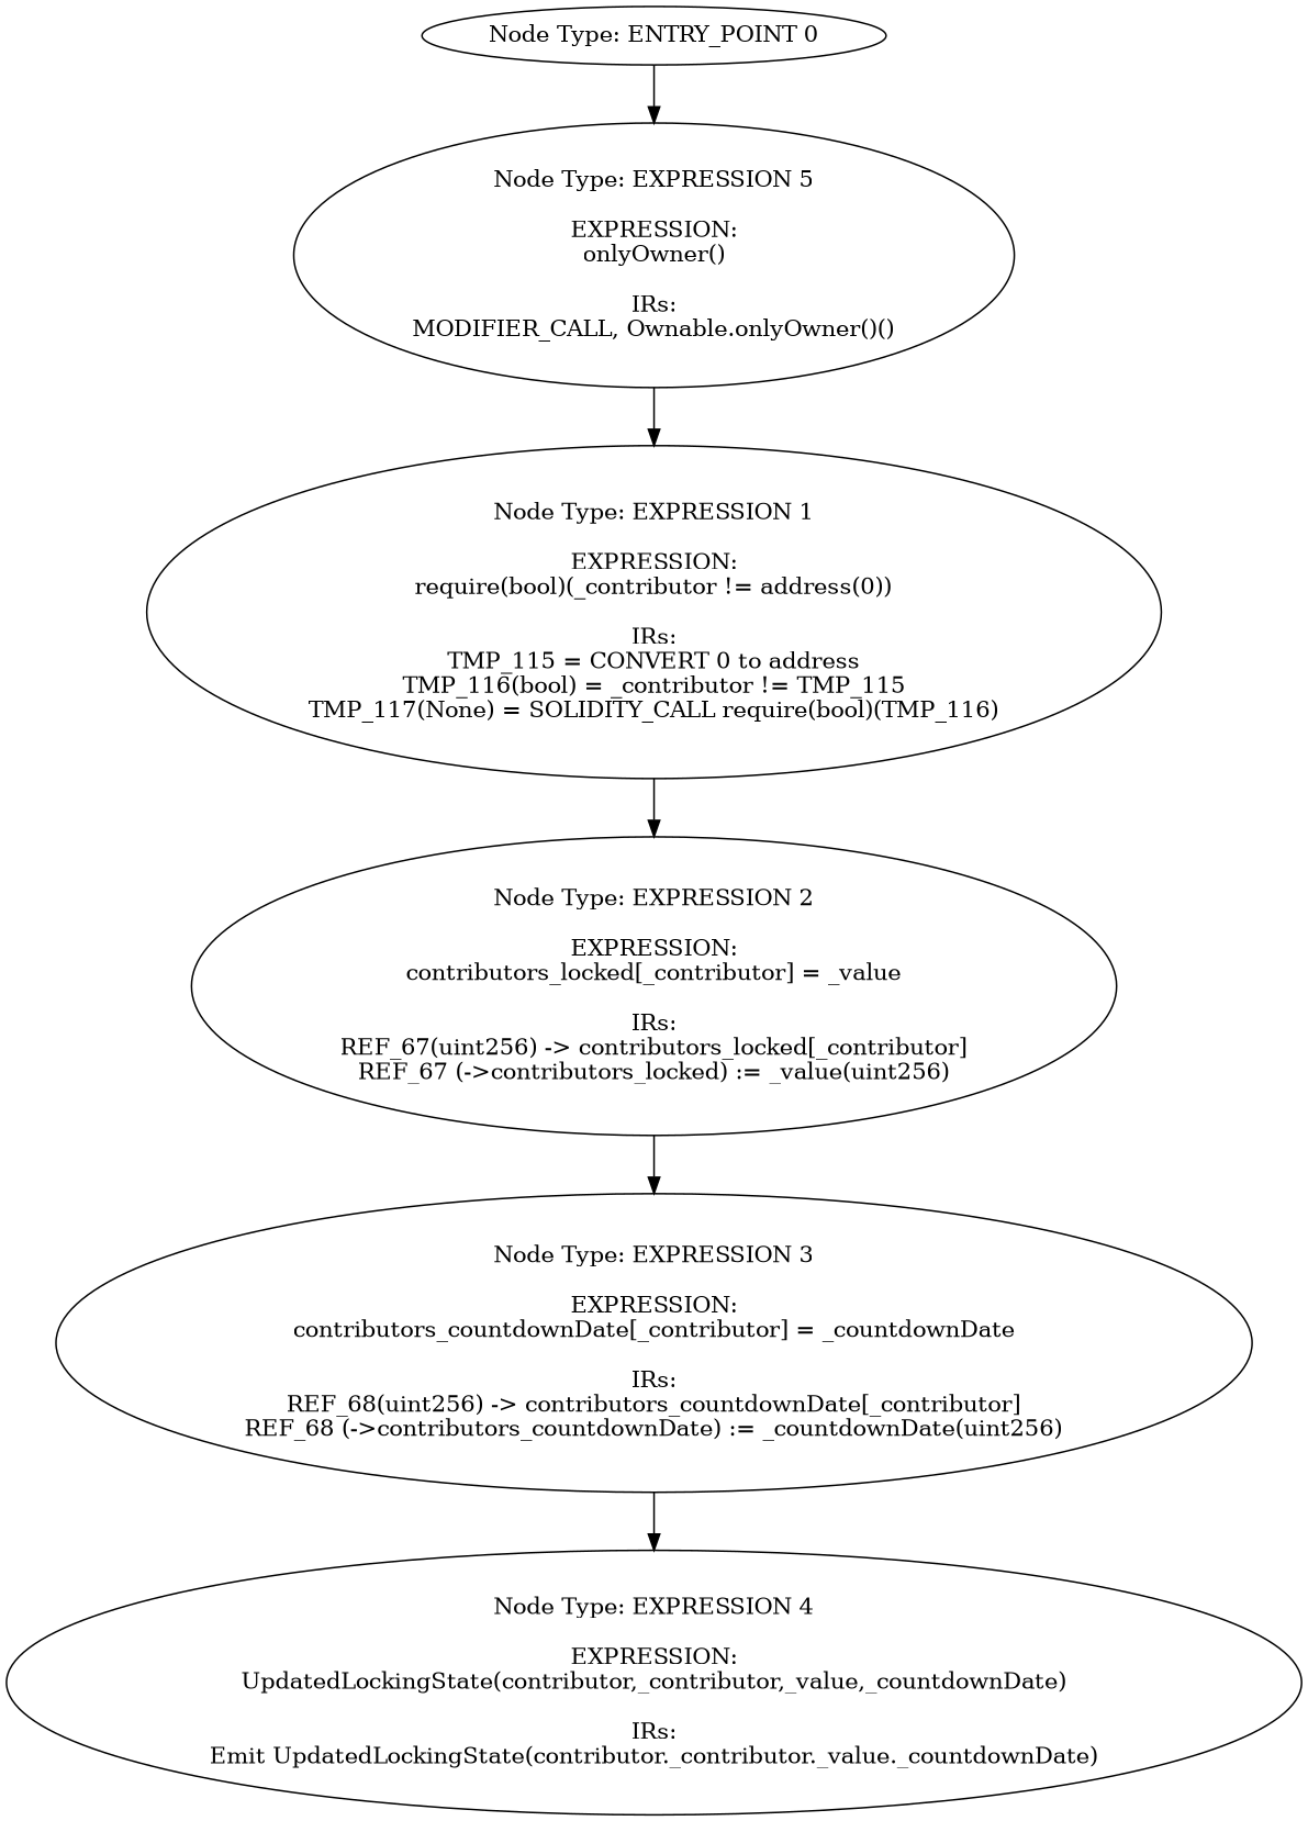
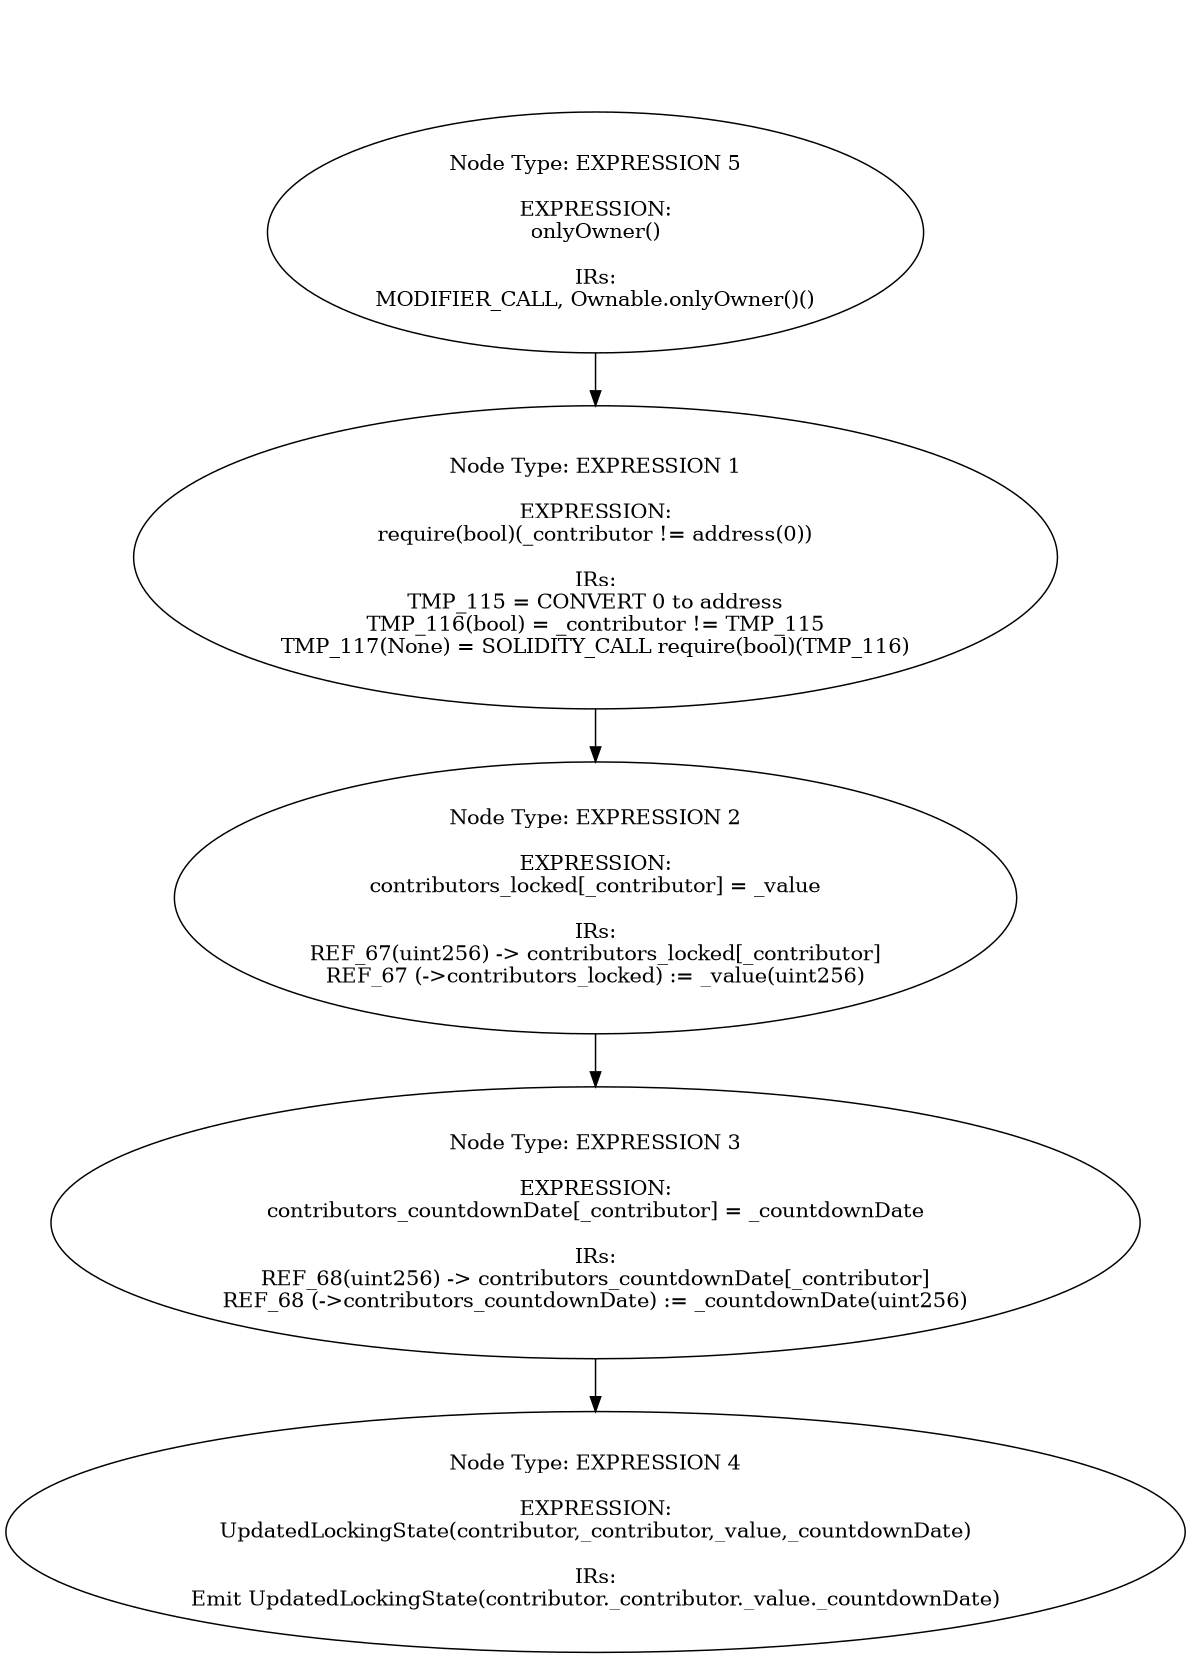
  digraph {
-   n1 [label="Node Type: ENTRY_POINT 0\n"]
    n2 [label="Node Type: EXPRESSION 5\n\nEXPRESSION:\nonlyOwner()\n\nIRs:\nMODIFIER_CALL, Ownable.onlyOwner()()"]
    n3 [label="Node Type: EXPRESSION 1\n\nEXPRESSION:\nrequire(bool)(_contributor != address(0))\n\nIRs:\nTMP_115 = CONVERT 0 to address\nTMP_116(bool) = _contributor != TMP_115\nTMP_117(None) = SOLIDITY_CALL require(bool)(TMP_116)"]
    n4 [label="Node Type: EXPRESSION 2\n\nEXPRESSION:\ncontributors_locked[_contributor] = _value\n\nIRs:\nREF_67(uint256) -> contributors_locked[_contributor]\nREF_67 (->contributors_locked) := _value(uint256)"]
    n5 [label="Node Type: EXPRESSION 3\n\nEXPRESSION:\ncontributors_countdownDate[_contributor] = _countdownDate\n\nIRs:\nREF_68(uint256) -> contributors_countdownDate[_contributor]\nREF_68 (->contributors_countdownDate) := _countdownDate(uint256)"]
    n6 [label="Node Type: EXPRESSION 4\n\nEXPRESSION:\nUpdatedLockingState(contributor,_contributor,_value,_countdownDate)\n\nIRs:\nEmit UpdatedLockingState(contributor._contributor._value._countdownDate)"]
-   n1 -> n2
    n2 -> n3
    n3 -> n4
    n4 -> n5
    n5 -> n6
  }
